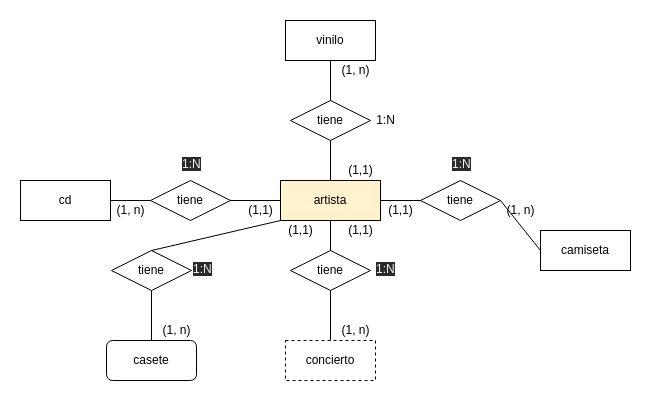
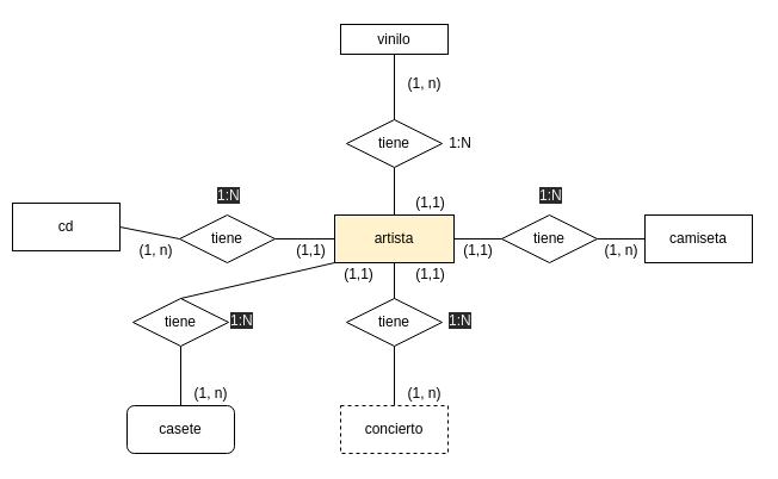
  <mxCell id="0" />
  <mxCell id="1" parent="0" />
  <mxCell id="2" value="artista" style="rounded=0;whiteSpace=wrap;html=1;fillColor=#fff2cc;" parent="1" vertex="1"><mxGeometry x="280" y="180" width="100" height="40" as="geometry" /></mxCell>
- <mxCell id="3" value="camiseta" style="rounded=0;whiteSpace=wrap;html=1;" parent="1" vertex="1"><mxGeometry x="540" y="230" width="90" height="40" as="geometry" /></mxCell>
+ <mxCell id="3" value="camiseta" style="rounded=0;whiteSpace=wrap;html=1;" parent="1" vertex="1"><mxGeometry x="540" y="180" width="90" height="40" as="geometry" /></mxCell>
  <mxCell id="4" value="tiene" style="rhombus;whiteSpace=wrap;html=1;" parent="1" vertex="1"><mxGeometry x="420" y="180" width="80" height="40" as="geometry" /></mxCell>
  <mxCell id="5" value="" style="endArrow=none;html=1;exitX=1;exitY=0.5;exitDx=0;exitDy=0;entryX=0;entryY=0.5;entryDx=0;entryDy=0;" parent="1" source="2" target="4" edge="1"><mxGeometry width="50" height="50" relative="1" as="geometry"><mxPoint x="389" y="250" as="sourcePoint" /><mxPoint x="439" y="200" as="targetPoint" /></mxGeometry></mxCell>
  <mxCell id="6" value="" style="endArrow=none;html=1;exitX=0;exitY=0.5;exitDx=0;exitDy=0;entryX=1;entryY=0.5;entryDx=0;entryDy=0;startArrow=none;" parent="1" source="3" target="4" edge="1"><mxGeometry width="50" height="50" relative="1" as="geometry"><mxPoint x="390" y="210" as="sourcePoint" /><mxPoint x="449" y="210" as="targetPoint" /><Array as="points" /></mxGeometry></mxCell>
- <mxCell id="7" value="vinilo" style="rounded=0;whiteSpace=wrap;html=1;" parent="1" vertex="1"><mxGeometry x="285" y="20" width="90" height="40" as="geometry" /></mxCell>
+ <mxCell id="7" value="vinilo" style="rounded=0;whiteSpace=wrap;html=1;" parent="1" vertex="1"><mxGeometry x="285" y="20" width="90" height="25" as="geometry" /></mxCell>
  <mxCell id="8" value="tiene" style="rhombus;whiteSpace=wrap;html=1;direction=west;" parent="1" vertex="1"><mxGeometry x="290" y="100" width="80" height="40" as="geometry" /></mxCell>
  <mxCell id="9" value="" style="endArrow=none;html=1;exitX=0.5;exitY=0;exitDx=0;exitDy=0;entryX=0.5;entryY=0;entryDx=0;entryDy=0;" parent="1" source="2" target="8" edge="1"><mxGeometry width="50" height="50" relative="1" as="geometry"><mxPoint x="260" y="120" as="sourcePoint" /><mxPoint x="319" y="120" as="targetPoint" /></mxGeometry></mxCell>
  <mxCell id="10" value="" style="endArrow=none;html=1;exitX=0.5;exitY=1;exitDx=0;exitDy=0;" parent="1" source="7" target="8" edge="1"><mxGeometry width="50" height="50" relative="1" as="geometry"><mxPoint x="270" y="130" as="sourcePoint" /><mxPoint x="329" y="130" as="targetPoint" /><Array as="points" /></mxGeometry></mxCell>
  <mxCell id="11" value="concierto" style="rounded=0;whiteSpace=wrap;html=1;dashed=1;" parent="1" vertex="1"><mxGeometry x="285" y="340" width="90" height="40" as="geometry" /></mxCell>
  <mxCell id="12" value="tiene" style="rhombus;whiteSpace=wrap;html=1;" parent="1" vertex="1"><mxGeometry x="290" y="250" width="80" height="40" as="geometry" /></mxCell>
  <mxCell id="13" value="" style="endArrow=none;html=1;exitX=0.5;exitY=1;exitDx=0;exitDy=0;entryX=0.5;entryY=0;entryDx=0;entryDy=0;" parent="1" source="2" target="12" edge="1"><mxGeometry width="50" height="50" relative="1" as="geometry"><mxPoint x="220" y="240" as="sourcePoint" /><mxPoint x="289" y="310" as="targetPoint" /></mxGeometry></mxCell>
  <mxCell id="14" value="" style="endArrow=none;html=1;exitX=0.5;exitY=0;exitDx=0;exitDy=0;entryX=0.5;entryY=1;entryDx=0;entryDy=0;" parent="1" source="11" target="12" edge="1"><mxGeometry width="50" height="50" relative="1" as="geometry"><mxPoint x="240" y="320" as="sourcePoint" /><mxPoint x="299" y="320" as="targetPoint" /><Array as="points" /></mxGeometry></mxCell>
- <mxCell id="15" value="cd" style="rounded=0;whiteSpace=wrap;html=1;" parent="1" vertex="1"><mxGeometry x="20" y="180" width="90" height="40" as="geometry" /></mxCell>
+ <mxCell id="15" value="cd" style="rounded=0;whiteSpace=wrap;html=1;" parent="1" vertex="1"><mxGeometry x="10" y="170" width="90" height="40" as="geometry" /></mxCell>
  <mxCell id="16" value="tiene" style="rhombus;whiteSpace=wrap;html=1;" parent="1" vertex="1"><mxGeometry x="150" y="180" width="80" height="40" as="geometry" /></mxCell>
  <mxCell id="17" value="" style="endArrow=none;html=1;exitX=1;exitY=0.5;exitDx=0;exitDy=0;entryX=0;entryY=0.5;entryDx=0;entryDy=0;" parent="1" source="16" target="2" edge="1"><mxGeometry width="50" height="50" relative="1" as="geometry"><mxPoint x="120" y="230" as="sourcePoint" /><mxPoint x="240" y="210" as="targetPoint" /></mxGeometry></mxCell>
  <mxCell id="18" value="" style="endArrow=none;html=1;entryX=0;entryY=0.5;entryDx=0;entryDy=0;exitX=1;exitY=0.5;exitDx=0;exitDy=0;" parent="1" source="15" target="16" edge="1"><mxGeometry width="50" height="50" relative="1" as="geometry"><mxPoint x="110" y="210" as="sourcePoint" /><mxPoint x="49" y="290" as="targetPoint" /><Array as="points" /></mxGeometry></mxCell>
  <mxCell id="19" value="1:N" style="text;html=1;align=center;verticalAlign=middle;resizable=0;points=[];autosize=1;strokeColor=none;fillColor=none;" parent="1" vertex="1"><mxGeometry x="370" y="110" width="30" height="20" as="geometry" /></mxCell>
  <mxCell id="20" value="&lt;span style=&quot;color: rgb(240, 240, 240); font-family: helvetica; font-size: 12px; font-style: normal; font-weight: 400; letter-spacing: normal; text-align: center; text-indent: 0px; text-transform: none; word-spacing: 0px; background-color: rgb(42, 42, 42); display: inline; float: none;&quot;&gt;1:N&lt;/span&gt;" style="text;whiteSpace=wrap;html=1;" parent="1" vertex="1"><mxGeometry x="374" y="255" width="40" height="30" as="geometry" /></mxCell>
  <mxCell id="21" value="&lt;span style=&quot;color: rgb(240, 240, 240); font-family: helvetica; font-size: 12px; font-style: normal; font-weight: 400; letter-spacing: normal; text-align: center; text-indent: 0px; text-transform: none; word-spacing: 0px; background-color: rgb(42, 42, 42); display: inline; float: none;&quot;&gt;1:N&lt;/span&gt;" style="text;whiteSpace=wrap;html=1;" parent="1" vertex="1"><mxGeometry x="450" y="150" width="40" height="30" as="geometry" /></mxCell>
  <mxCell id="22" value="&lt;span style=&quot;color: rgb(240, 240, 240); font-family: helvetica; font-size: 12px; font-style: normal; font-weight: 400; letter-spacing: normal; text-align: center; text-indent: 0px; text-transform: none; word-spacing: 0px; background-color: rgb(42, 42, 42); display: inline; float: none;&quot;&gt;1:N&lt;/span&gt;" style="text;whiteSpace=wrap;html=1;" parent="1" vertex="1"><mxGeometry x="180" y="150" width="40" height="30" as="geometry" /></mxCell>
  <mxCell id="23" value="(1,1)" style="text;html=1;align=center;verticalAlign=middle;resizable=0;points=[];autosize=1;strokeColor=none;fillColor=none;" parent="1" vertex="1"><mxGeometry x="380" y="200" width="40" height="20" as="geometry" /></mxCell>
  <mxCell id="24" value="(1,1)" style="text;html=1;align=center;verticalAlign=middle;resizable=0;points=[];autosize=1;strokeColor=none;fillColor=none;" parent="1" vertex="1"><mxGeometry x="240" y="200" width="40" height="20" as="geometry" /></mxCell>
  <mxCell id="25" value="(1,1)" style="text;html=1;align=center;verticalAlign=middle;resizable=0;points=[];autosize=1;strokeColor=none;fillColor=none;" parent="1" vertex="1"><mxGeometry x="340" y="160" width="40" height="20" as="geometry" /></mxCell>
  <mxCell id="26" value="(1,1)" style="text;html=1;align=center;verticalAlign=middle;resizable=0;points=[];autosize=1;strokeColor=none;fillColor=none;" parent="1" vertex="1"><mxGeometry x="340" y="220" width="40" height="20" as="geometry" /></mxCell>
  <mxCell id="27" value="(1, n)" style="text;html=1;align=center;verticalAlign=middle;resizable=0;points=[];autosize=1;strokeColor=none;fillColor=none;" parent="1" vertex="1"><mxGeometry x="500" y="200" width="40" height="20" as="geometry" /></mxCell>
  <mxCell id="28" value="(1, n)" style="text;html=1;align=center;verticalAlign=middle;resizable=0;points=[];autosize=1;strokeColor=none;fillColor=none;" parent="1" vertex="1"><mxGeometry x="335" y="320" width="40" height="20" as="geometry" /></mxCell>
  <mxCell id="29" value="(1, n)" style="text;html=1;align=center;verticalAlign=middle;resizable=0;points=[];autosize=1;strokeColor=none;fillColor=none;" parent="1" vertex="1"><mxGeometry x="110" y="200" width="40" height="20" as="geometry" /></mxCell>
  <mxCell id="30" value="(1, n)" style="text;html=1;align=center;verticalAlign=middle;resizable=0;points=[];autosize=1;strokeColor=none;fillColor=none;" parent="1" vertex="1"><mxGeometry x="335" y="60" width="40" height="20" as="geometry" /></mxCell>
  <mxCell id="31" value="casete" style="whiteSpace=wrap;html=1;rounded=1;" parent="1" vertex="1"><mxGeometry x="106" y="340" width="90" height="40" as="geometry" /></mxCell>
  <mxCell id="32" value="tiene" style="rhombus;whiteSpace=wrap;html=1;" parent="1" vertex="1"><mxGeometry x="111" y="250" width="80" height="40" as="geometry" /></mxCell>
  <mxCell id="33" value="" style="endArrow=none;html=1;exitX=0;exitY=1;exitDx=0;exitDy=0;entryX=0.5;entryY=0;entryDx=0;entryDy=0;" parent="1" source="2" target="32" edge="1"><mxGeometry width="50" height="50" relative="1" as="geometry"><mxPoint x="146" y="270" as="sourcePoint" /><mxPoint x="105" y="360" as="targetPoint" /></mxGeometry></mxCell>
  <mxCell id="34" value="" style="endArrow=none;html=1;exitX=0.5;exitY=0;exitDx=0;exitDy=0;entryX=0.5;entryY=1;entryDx=0;entryDy=0;" parent="1" source="31" target="32" edge="1"><mxGeometry width="50" height="50" relative="1" as="geometry"><mxPoint x="56" y="370" as="sourcePoint" /><mxPoint x="115" y="370" as="targetPoint" /><Array as="points" /></mxGeometry></mxCell>
  <mxCell id="35" value="&lt;span style=&quot;color: rgb(240, 240, 240); font-family: helvetica; font-size: 12px; font-style: normal; font-weight: 400; letter-spacing: normal; text-align: center; text-indent: 0px; text-transform: none; word-spacing: 0px; background-color: rgb(42, 42, 42); display: inline; float: none;&quot;&gt;1:N&lt;/span&gt;" style="text;whiteSpace=wrap;html=1;" parent="1" vertex="1"><mxGeometry x="191" y="255" width="40" height="30" as="geometry" /></mxCell>
  <mxCell id="36" value="(1,1)" style="text;html=1;align=center;verticalAlign=middle;resizable=0;points=[];autosize=1;strokeColor=none;fillColor=none;" parent="1" vertex="1"><mxGeometry x="280" y="220" width="40" height="20" as="geometry" /></mxCell>
  <mxCell id="37" value="(1, n)" style="text;html=1;align=center;verticalAlign=middle;resizable=0;points=[];autosize=1;strokeColor=none;fillColor=none;" parent="1" vertex="1"><mxGeometry x="156" y="320" width="40" height="20" as="geometry" /></mxCell>
